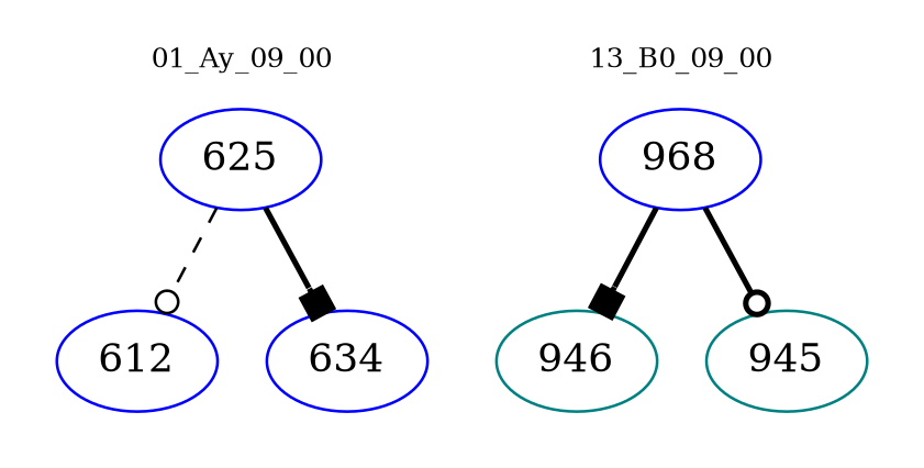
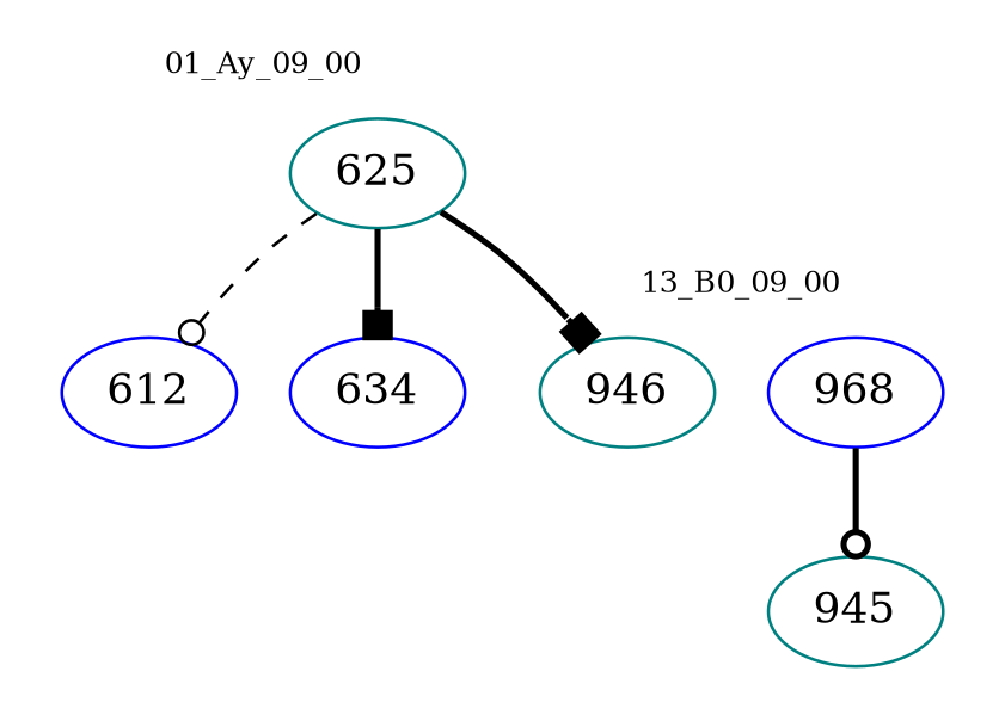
  digraph {
    node [color=blue]
    edge [arrowhead=odot color=black style=bold]
-   n1 [label=625]
+   n1 [color=teal label=625]
    n2 [label=612]
    n3 [label=634]
    n4 [label=968]
    n5 [color=teal label=946]
    n6 [color=teal label=945]
    subgraph cluster_1 {
      color=white
      fontsize=10
      label="01_Ay_09_00"
      n1
      n2
      n3
    }
    subgraph cluster_2 {
      color=white
      fontsize=10
      label="13_B0_09_00"
      n4
      n5
      n6
    }
    n1 -> n2 [style=dashed]
    n1 -> n3 [arrowhead=box]
-   n4 -> n5 [arrowhead=box]
+   n1 -> n5 [arrowhead=box]
    n4 -> n6
  }
